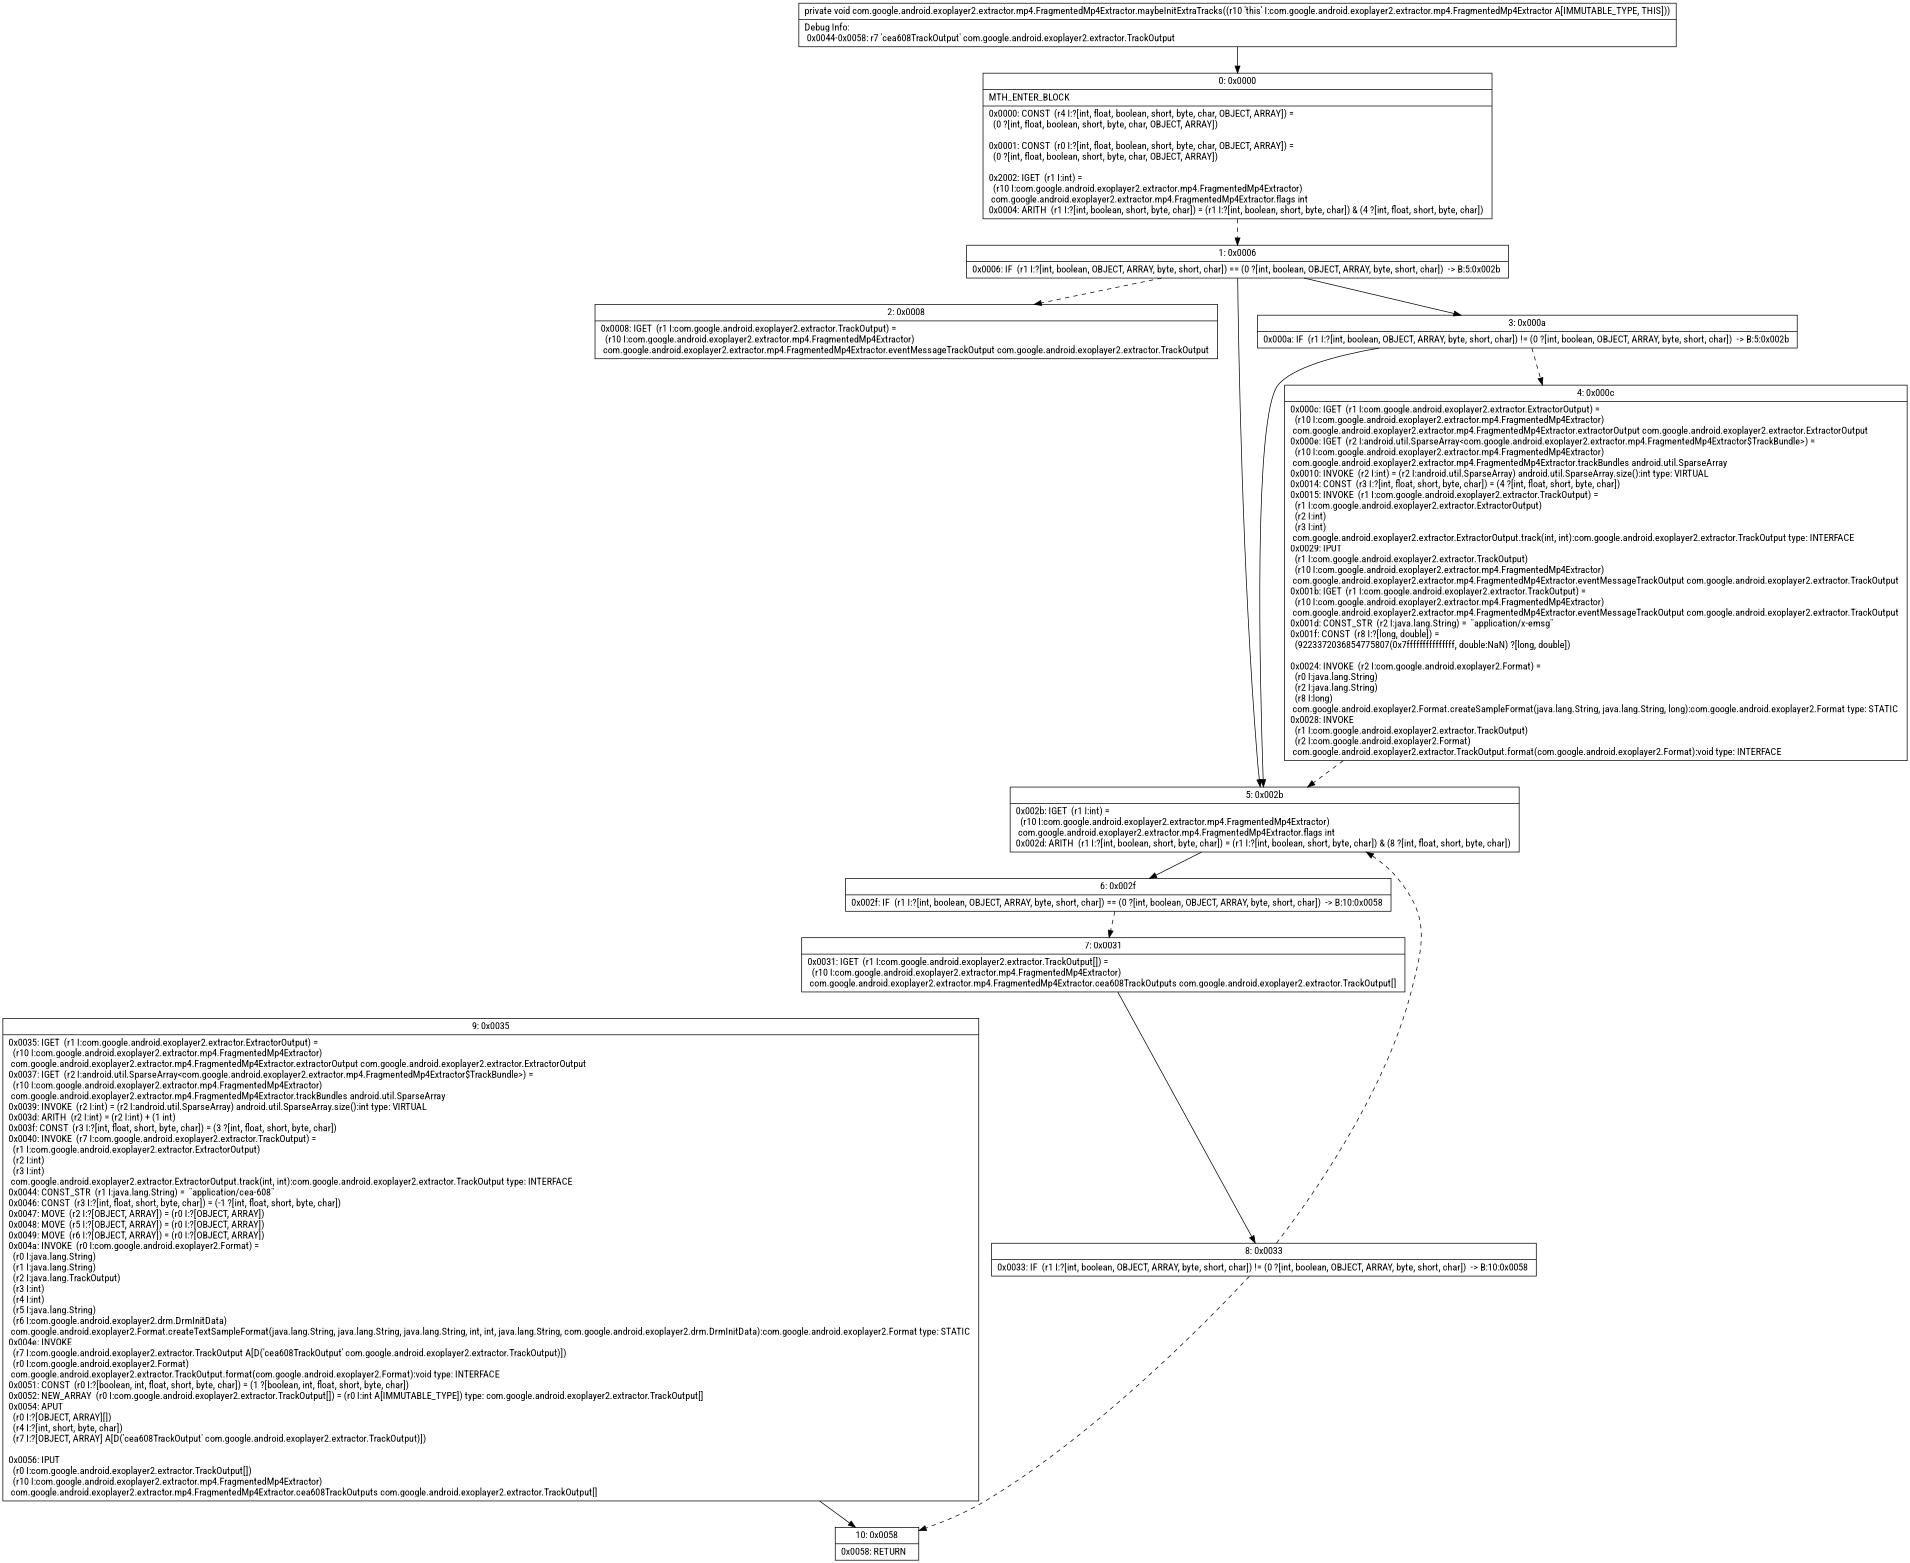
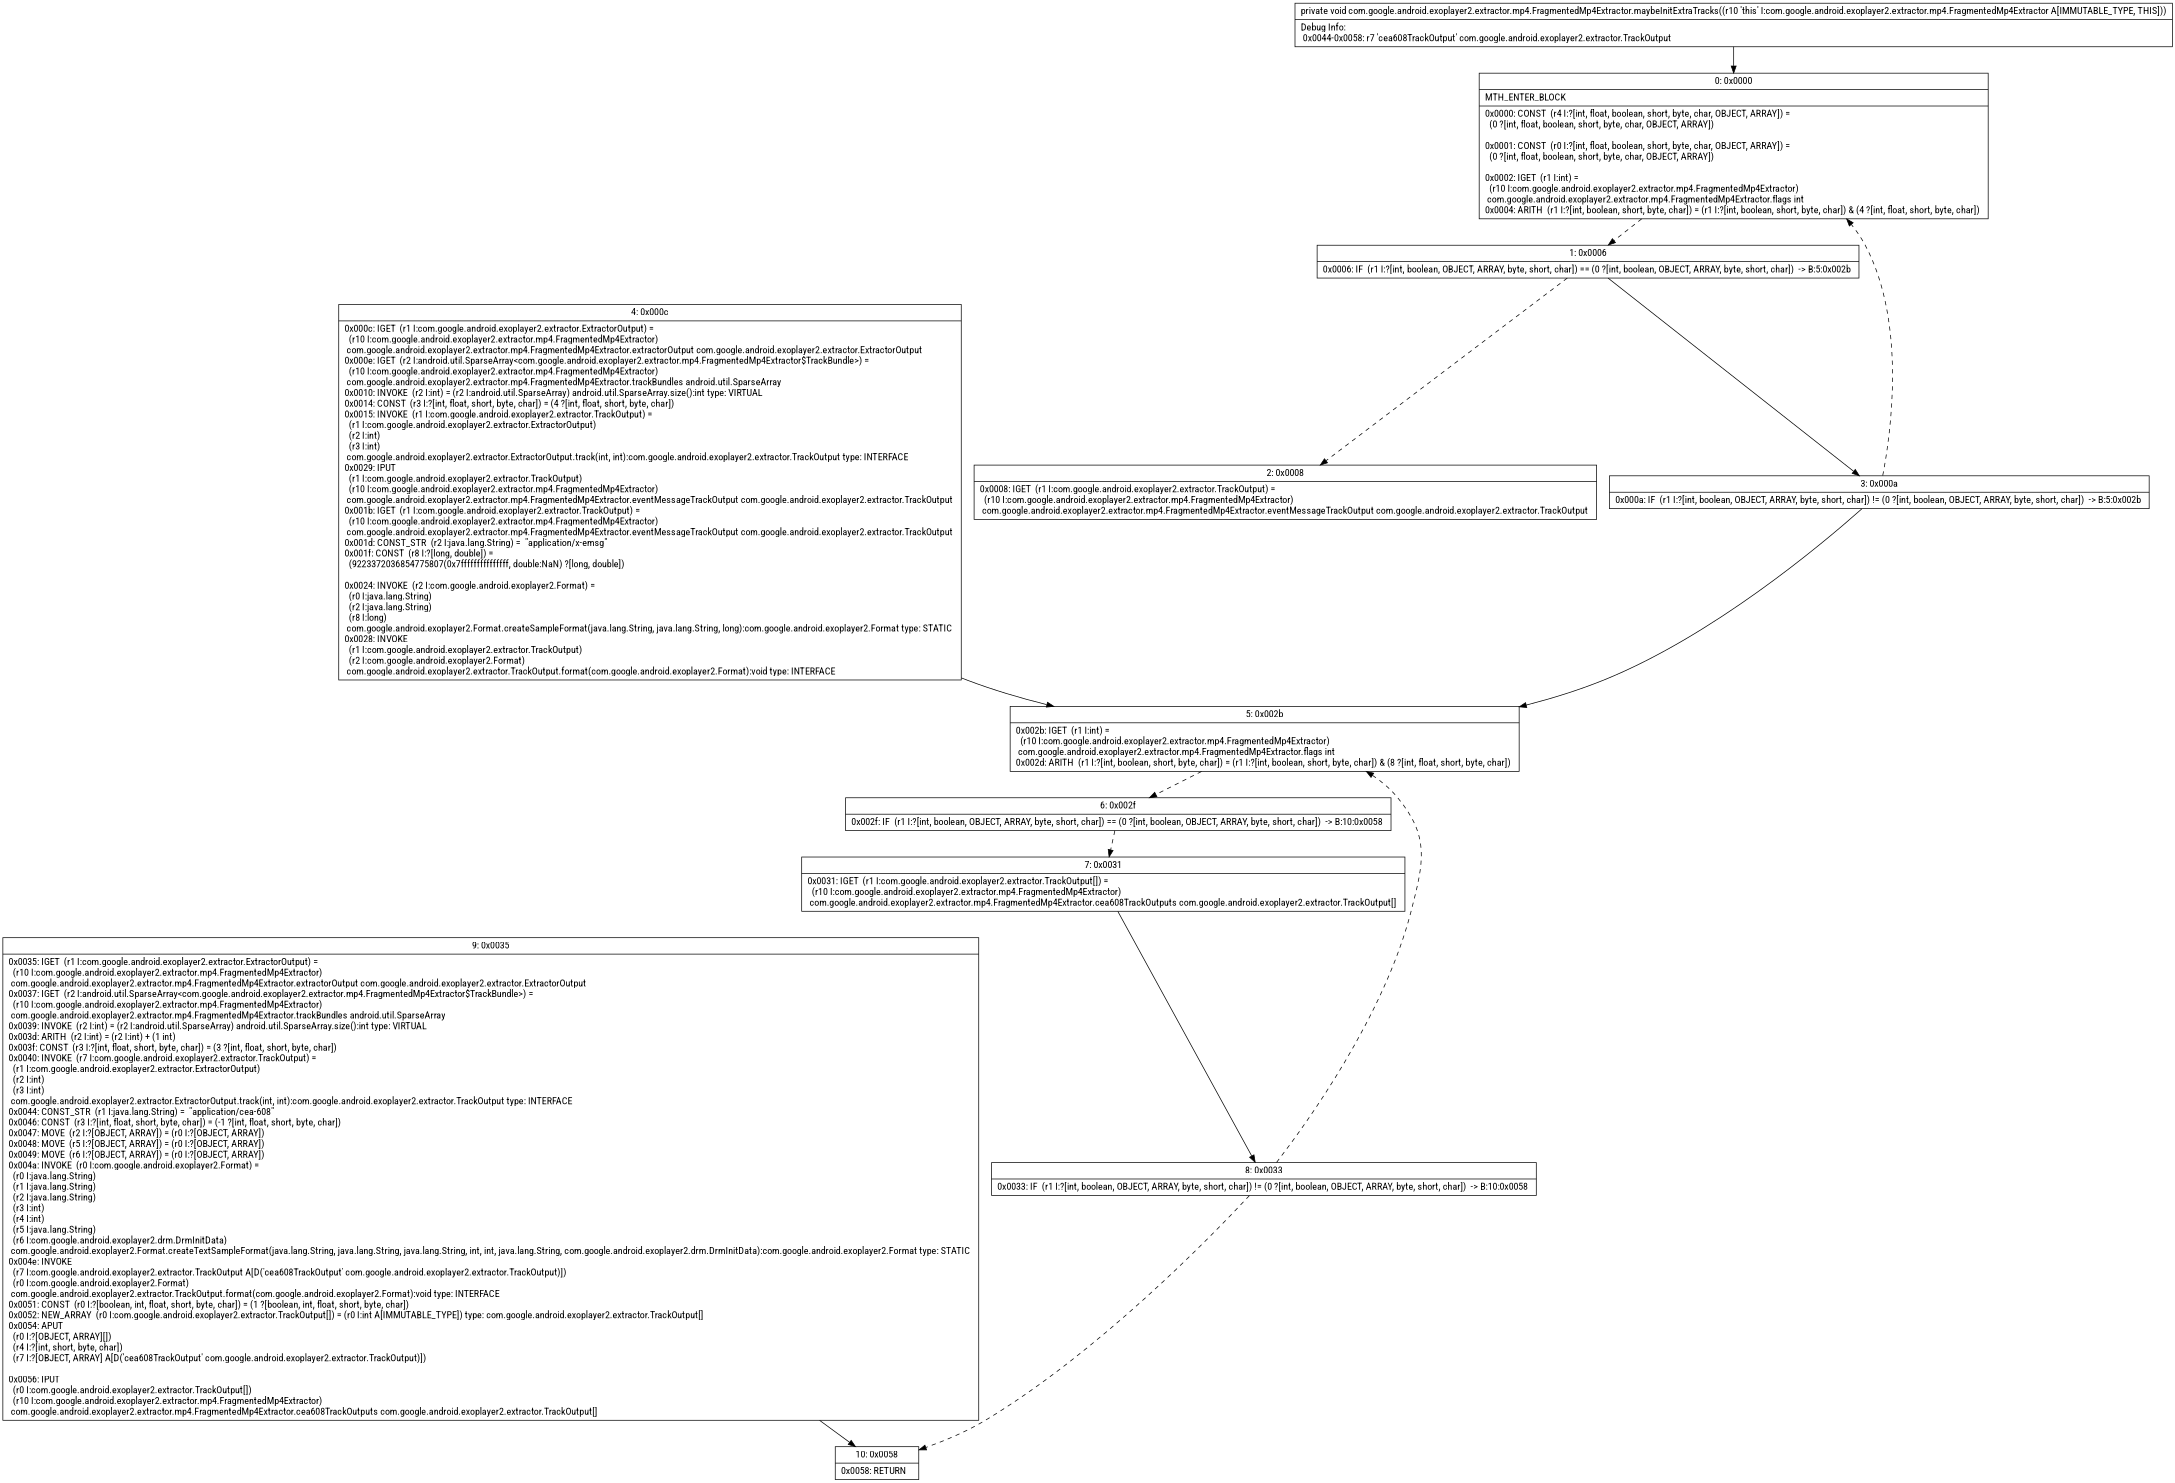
  digraph {
    fontname="Roboto Condensed"
    node [fontname="Roboto Condensed" shape=record]
    edge [fontname="Roboto Condensed"]
-   n1 [label="{0\:\ 0x0000|MTH_ENTER_BLOCK\l|0x0000: CONST  (r4 I:?[int, float, boolean, short, byte, char, OBJECT, ARRAY]) = \l  (0 ?[int, float, boolean, short, byte, char, OBJECT, ARRAY])\l \l0x0001: CONST  (r0 I:?[int, float, boolean, short, byte, char, OBJECT, ARRAY]) = \l  (0 ?[int, float, boolean, short, byte, char, OBJECT, ARRAY])\l \l0x2002: IGET  (r1 I:int) = \l  (r10 I:com.google.android.exoplayer2.extractor.mp4.FragmentedMp4Extractor)\l com.google.android.exoplayer2.extractor.mp4.FragmentedMp4Extractor.flags int \l0x0004: ARITH  (r1 I:?[int, boolean, short, byte, char]) = (r1 I:?[int, boolean, short, byte, char]) & (4 ?[int, float, short, byte, char]) \l}"]
+   n1 [label="{0\:\ 0x0000|MTH_ENTER_BLOCK\l|0x0000: CONST  (r4 I:?[int, float, boolean, short, byte, char, OBJECT, ARRAY]) = \l  (0 ?[int, float, boolean, short, byte, char, OBJECT, ARRAY])\l \l0x0001: CONST  (r0 I:?[int, float, boolean, short, byte, char, OBJECT, ARRAY]) = \l  (0 ?[int, float, boolean, short, byte, char, OBJECT, ARRAY])\l \l0x0002: IGET  (r1 I:int) = \l  (r10 I:com.google.android.exoplayer2.extractor.mp4.FragmentedMp4Extractor)\l com.google.android.exoplayer2.extractor.mp4.FragmentedMp4Extractor.flags int \l0x0004: ARITH  (r1 I:?[int, boolean, short, byte, char]) = (r1 I:?[int, boolean, short, byte, char]) & (4 ?[int, float, short, byte, char]) \l}"]
    n2 [label="{1\:\ 0x0006|0x0006: IF  (r1 I:?[int, boolean, OBJECT, ARRAY, byte, short, char]) == (0 ?[int, boolean, OBJECT, ARRAY, byte, short, char])  \-\> B:5:0x002b \l}"]
    n3 [label="{2\:\ 0x0008|0x0008: IGET  (r1 I:com.google.android.exoplayer2.extractor.TrackOutput) = \l  (r10 I:com.google.android.exoplayer2.extractor.mp4.FragmentedMp4Extractor)\l com.google.android.exoplayer2.extractor.mp4.FragmentedMp4Extractor.eventMessageTrackOutput com.google.android.exoplayer2.extractor.TrackOutput \l}"]
    n4 [label="{5\:\ 0x002b|0x002b: IGET  (r1 I:int) = \l  (r10 I:com.google.android.exoplayer2.extractor.mp4.FragmentedMp4Extractor)\l com.google.android.exoplayer2.extractor.mp4.FragmentedMp4Extractor.flags int \l0x002d: ARITH  (r1 I:?[int, boolean, short, byte, char]) = (r1 I:?[int, boolean, short, byte, char]) & (8 ?[int, float, short, byte, char]) \l}"]
    n5 [label="{3\:\ 0x000a|0x000a: IF  (r1 I:?[int, boolean, OBJECT, ARRAY, byte, short, char]) != (0 ?[int, boolean, OBJECT, ARRAY, byte, short, char])  \-\> B:5:0x002b \l}"]
    n6 [label="{6\:\ 0x002f|0x002f: IF  (r1 I:?[int, boolean, OBJECT, ARRAY, byte, short, char]) == (0 ?[int, boolean, OBJECT, ARRAY, byte, short, char])  \-\> B:10:0x0058 \l}"]
    n7 [label="{4\:\ 0x000c|0x000c: IGET  (r1 I:com.google.android.exoplayer2.extractor.ExtractorOutput) = \l  (r10 I:com.google.android.exoplayer2.extractor.mp4.FragmentedMp4Extractor)\l com.google.android.exoplayer2.extractor.mp4.FragmentedMp4Extractor.extractorOutput com.google.android.exoplayer2.extractor.ExtractorOutput \l0x000e: IGET  (r2 I:android.util.SparseArray\<com.google.android.exoplayer2.extractor.mp4.FragmentedMp4Extractor$TrackBundle\>) = \l  (r10 I:com.google.android.exoplayer2.extractor.mp4.FragmentedMp4Extractor)\l com.google.android.exoplayer2.extractor.mp4.FragmentedMp4Extractor.trackBundles android.util.SparseArray \l0x0010: INVOKE  (r2 I:int) = (r2 I:android.util.SparseArray) android.util.SparseArray.size():int type: VIRTUAL \l0x0014: CONST  (r3 I:?[int, float, short, byte, char]) = (4 ?[int, float, short, byte, char]) \l0x0015: INVOKE  (r1 I:com.google.android.exoplayer2.extractor.TrackOutput) = \l  (r1 I:com.google.android.exoplayer2.extractor.ExtractorOutput)\l  (r2 I:int)\l  (r3 I:int)\l com.google.android.exoplayer2.extractor.ExtractorOutput.track(int, int):com.google.android.exoplayer2.extractor.TrackOutput type: INTERFACE \l0x0029: IPUT  \l  (r1 I:com.google.android.exoplayer2.extractor.TrackOutput)\l  (r10 I:com.google.android.exoplayer2.extractor.mp4.FragmentedMp4Extractor)\l com.google.android.exoplayer2.extractor.mp4.FragmentedMp4Extractor.eventMessageTrackOutput com.google.android.exoplayer2.extractor.TrackOutput \l0x001b: IGET  (r1 I:com.google.android.exoplayer2.extractor.TrackOutput) = \l  (r10 I:com.google.android.exoplayer2.extractor.mp4.FragmentedMp4Extractor)\l com.google.android.exoplayer2.extractor.mp4.FragmentedMp4Extractor.eventMessageTrackOutput com.google.android.exoplayer2.extractor.TrackOutput \l0x001d: CONST_STR  (r2 I:java.lang.String) =  \"application\/x\-emsg\" \l0x001f: CONST  (r8 I:?[long, double]) = \l  (9223372036854775807(0x7fffffffffffffff, double:NaN) ?[long, double])\l \l0x0024: INVOKE  (r2 I:com.google.android.exoplayer2.Format) = \l  (r0 I:java.lang.String)\l  (r2 I:java.lang.String)\l  (r8 I:long)\l com.google.android.exoplayer2.Format.createSampleFormat(java.lang.String, java.lang.String, long):com.google.android.exoplayer2.Format type: STATIC \l0x0028: INVOKE  \l  (r1 I:com.google.android.exoplayer2.extractor.TrackOutput)\l  (r2 I:com.google.android.exoplayer2.Format)\l com.google.android.exoplayer2.extractor.TrackOutput.format(com.google.android.exoplayer2.Format):void type: INTERFACE \l}"]
    n8 [label="{7\:\ 0x0031|0x0031: IGET  (r1 I:com.google.android.exoplayer2.extractor.TrackOutput[]) = \l  (r10 I:com.google.android.exoplayer2.extractor.mp4.FragmentedMp4Extractor)\l com.google.android.exoplayer2.extractor.mp4.FragmentedMp4Extractor.cea608TrackOutputs com.google.android.exoplayer2.extractor.TrackOutput[] \l}"]
    n9 [label="{8\:\ 0x0033|0x0033: IF  (r1 I:?[int, boolean, OBJECT, ARRAY, byte, short, char]) != (0 ?[int, boolean, OBJECT, ARRAY, byte, short, char])  \-\> B:10:0x0058 \l}"]
    n10 [label="{10\:\ 0x0058|0x0058: RETURN   \l}"]
-   n11 [label="{9\:\ 0x0035|0x0035: IGET  (r1 I:com.google.android.exoplayer2.extractor.ExtractorOutput) = \l  (r10 I:com.google.android.exoplayer2.extractor.mp4.FragmentedMp4Extractor)\l com.google.android.exoplayer2.extractor.mp4.FragmentedMp4Extractor.extractorOutput com.google.android.exoplayer2.extractor.ExtractorOutput \l0x0037: IGET  (r2 I:android.util.SparseArray\<com.google.android.exoplayer2.extractor.mp4.FragmentedMp4Extractor$TrackBundle\>) = \l  (r10 I:com.google.android.exoplayer2.extractor.mp4.FragmentedMp4Extractor)\l com.google.android.exoplayer2.extractor.mp4.FragmentedMp4Extractor.trackBundles android.util.SparseArray \l0x0039: INVOKE  (r2 I:int) = (r2 I:android.util.SparseArray) android.util.SparseArray.size():int type: VIRTUAL \l0x003d: ARITH  (r2 I:int) = (r2 I:int) + (1 int) \l0x003f: CONST  (r3 I:?[int, float, short, byte, char]) = (3 ?[int, float, short, byte, char]) \l0x0040: INVOKE  (r7 I:com.google.android.exoplayer2.extractor.TrackOutput) = \l  (r1 I:com.google.android.exoplayer2.extractor.ExtractorOutput)\l  (r2 I:int)\l  (r3 I:int)\l com.google.android.exoplayer2.extractor.ExtractorOutput.track(int, int):com.google.android.exoplayer2.extractor.TrackOutput type: INTERFACE \l0x0044: CONST_STR  (r1 I:java.lang.String) =  \"application\/cea\-608\" \l0x0046: CONST  (r3 I:?[int, float, short, byte, char]) = (\-1 ?[int, float, short, byte, char]) \l0x0047: MOVE  (r2 I:?[OBJECT, ARRAY]) = (r0 I:?[OBJECT, ARRAY]) \l0x0048: MOVE  (r5 I:?[OBJECT, ARRAY]) = (r0 I:?[OBJECT, ARRAY]) \l0x0049: MOVE  (r6 I:?[OBJECT, ARRAY]) = (r0 I:?[OBJECT, ARRAY]) \l0x004a: INVOKE  (r0 I:com.google.android.exoplayer2.Format) = \l  (r0 I:java.lang.String)\l  (r1 I:java.lang.String)\l  (r2 I:java.lang.TrackOutput)\l  (r3 I:int)\l  (r4 I:int)\l  (r5 I:java.lang.String)\l  (r6 I:com.google.android.exoplayer2.drm.DrmInitData)\l com.google.android.exoplayer2.Format.createTextSampleFormat(java.lang.String, java.lang.String, java.lang.String, int, int, java.lang.String, com.google.android.exoplayer2.drm.DrmInitData):com.google.android.exoplayer2.Format type: STATIC \l0x004e: INVOKE  \l  (r7 I:com.google.android.exoplayer2.extractor.TrackOutput A[D('cea608TrackOutput' com.google.android.exoplayer2.extractor.TrackOutput)])\l  (r0 I:com.google.android.exoplayer2.Format)\l com.google.android.exoplayer2.extractor.TrackOutput.format(com.google.android.exoplayer2.Format):void type: INTERFACE \l0x0051: CONST  (r0 I:?[boolean, int, float, short, byte, char]) = (1 ?[boolean, int, float, short, byte, char]) \l0x0052: NEW_ARRAY  (r0 I:com.google.android.exoplayer2.extractor.TrackOutput[]) = (r0 I:int A[IMMUTABLE_TYPE]) type: com.google.android.exoplayer2.extractor.TrackOutput[] \l0x0054: APUT  \l  (r0 I:?[OBJECT, ARRAY][])\l  (r4 I:?[int, short, byte, char])\l  (r7 I:?[OBJECT, ARRAY] A[D('cea608TrackOutput' com.google.android.exoplayer2.extractor.TrackOutput)])\l \l0x0056: IPUT  \l  (r0 I:com.google.android.exoplayer2.extractor.TrackOutput[])\l  (r10 I:com.google.android.exoplayer2.extractor.mp4.FragmentedMp4Extractor)\l com.google.android.exoplayer2.extractor.mp4.FragmentedMp4Extractor.cea608TrackOutputs com.google.android.exoplayer2.extractor.TrackOutput[] \l}"]
+   n11 [label="{9\:\ 0x0035|0x0035: IGET  (r1 I:com.google.android.exoplayer2.extractor.ExtractorOutput) = \l  (r10 I:com.google.android.exoplayer2.extractor.mp4.FragmentedMp4Extractor)\l com.google.android.exoplayer2.extractor.mp4.FragmentedMp4Extractor.extractorOutput com.google.android.exoplayer2.extractor.ExtractorOutput \l0x0037: IGET  (r2 I:android.util.SparseArray\<com.google.android.exoplayer2.extractor.mp4.FragmentedMp4Extractor$TrackBundle\>) = \l  (r10 I:com.google.android.exoplayer2.extractor.mp4.FragmentedMp4Extractor)\l com.google.android.exoplayer2.extractor.mp4.FragmentedMp4Extractor.trackBundles android.util.SparseArray \l0x0039: INVOKE  (r2 I:int) = (r2 I:android.util.SparseArray) android.util.SparseArray.size():int type: VIRTUAL \l0x003d: ARITH  (r2 I:int) = (r2 I:int) + (1 int) \l0x003f: CONST  (r3 I:?[int, float, short, byte, char]) = (3 ?[int, float, short, byte, char]) \l0x0040: INVOKE  (r7 I:com.google.android.exoplayer2.extractor.TrackOutput) = \l  (r1 I:com.google.android.exoplayer2.extractor.ExtractorOutput)\l  (r2 I:int)\l  (r3 I:int)\l com.google.android.exoplayer2.extractor.ExtractorOutput.track(int, int):com.google.android.exoplayer2.extractor.TrackOutput type: INTERFACE \l0x0044: CONST_STR  (r1 I:java.lang.String) =  \"application\/cea\-608\" \l0x0046: CONST  (r3 I:?[int, float, short, byte, char]) = (\-1 ?[int, float, short, byte, char]) \l0x0047: MOVE  (r2 I:?[OBJECT, ARRAY]) = (r0 I:?[OBJECT, ARRAY]) \l0x0048: MOVE  (r5 I:?[OBJECT, ARRAY]) = (r0 I:?[OBJECT, ARRAY]) \l0x0049: MOVE  (r6 I:?[OBJECT, ARRAY]) = (r0 I:?[OBJECT, ARRAY]) \l0x004a: INVOKE  (r0 I:com.google.android.exoplayer2.Format) = \l  (r0 I:java.lang.String)\l  (r1 I:java.lang.String)\l  (r2 I:java.lang.String)\l  (r3 I:int)\l  (r4 I:int)\l  (r5 I:java.lang.String)\l  (r6 I:com.google.android.exoplayer2.drm.DrmInitData)\l com.google.android.exoplayer2.Format.createTextSampleFormat(java.lang.String, java.lang.String, java.lang.String, int, int, java.lang.String, com.google.android.exoplayer2.drm.DrmInitData):com.google.android.exoplayer2.Format type: STATIC \l0x004e: INVOKE  \l  (r7 I:com.google.android.exoplayer2.extractor.TrackOutput A[D('cea608TrackOutput' com.google.android.exoplayer2.extractor.TrackOutput)])\l  (r0 I:com.google.android.exoplayer2.Format)\l com.google.android.exoplayer2.extractor.TrackOutput.format(com.google.android.exoplayer2.Format):void type: INTERFACE \l0x0051: CONST  (r0 I:?[boolean, int, float, short, byte, char]) = (1 ?[boolean, int, float, short, byte, char]) \l0x0052: NEW_ARRAY  (r0 I:com.google.android.exoplayer2.extractor.TrackOutput[]) = (r0 I:int A[IMMUTABLE_TYPE]) type: com.google.android.exoplayer2.extractor.TrackOutput[] \l0x0054: APUT  \l  (r0 I:?[OBJECT, ARRAY][])\l  (r4 I:?[int, short, byte, char])\l  (r7 I:?[OBJECT, ARRAY] A[D('cea608TrackOutput' com.google.android.exoplayer2.extractor.TrackOutput)])\l \l0x0056: IPUT  \l  (r0 I:com.google.android.exoplayer2.extractor.TrackOutput[])\l  (r10 I:com.google.android.exoplayer2.extractor.mp4.FragmentedMp4Extractor)\l com.google.android.exoplayer2.extractor.mp4.FragmentedMp4Extractor.cea608TrackOutputs com.google.android.exoplayer2.extractor.TrackOutput[] \l}"]
    n12 [label="{private void com.google.android.exoplayer2.extractor.mp4.FragmentedMp4Extractor.maybeInitExtraTracks((r10 'this' I:com.google.android.exoplayer2.extractor.mp4.FragmentedMp4Extractor A[IMMUTABLE_TYPE, THIS]))  | Debug Info:\l  0x0044\-0x0058: r7 'cea608TrackOutput' com.google.android.exoplayer2.extractor.TrackOutput\l}"]
    n1 -> n2 [style=dashed]
    n2 -> n3 [style=dashed]
-   n2 -> n4
    n2 -> n5
-   n4 -> n6
+   n4 -> n6 [style=dashed]
    n5 -> n4
-   n5 -> n7 [style=dashed]
+   n5 -> n1 [style=dashed]
    n6 -> n8 [style=dashed]
-   n7 -> n4 [style=dashed]
+   n7 -> n4
    n8 -> n9
    n9 -> n4 [style=dashed]
    n9 -> n10 [style=dashed]
    n11 -> n10
    n12 -> n1
  }
